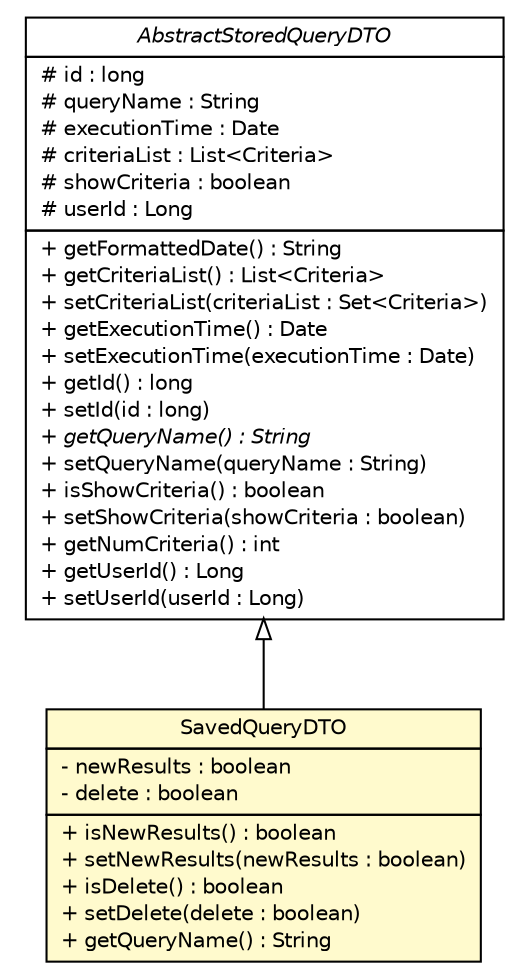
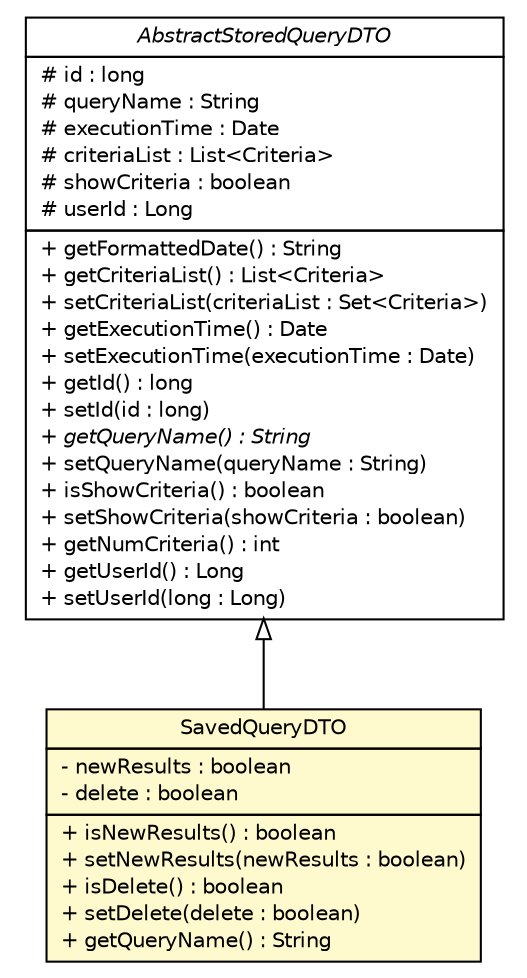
  digraph {
    node [fontcolor=black fontname=Helvetica fontsize=10.0 shape=plaintext]
-   n1 [label=<<table border="0" cellborder="1" cellspacing="0" cellpadding="2" port="p" href="./AbstractStoredQueryDTO.html"> 		<tr><td><table border="0" cellspacing="0" cellpadding="1"> 			<tr><td><font face="Helvetica-Oblique"> AbstractStoredQueryDTO </font></td></tr> 		</table></td></tr> 		<tr><td><table border="0" cellspacing="0" cellpadding="1"> 			<tr><td align="left"> # id : long </td></tr> 			<tr><td align="left"> # queryName : String </td></tr> 			<tr><td align="left"> # executionTime : Date </td></tr> 			<tr><td align="left"> # criteriaList : List&lt;Criteria&gt; </td></tr> 			<tr><td align="left"> # showCriteria : boolean </td></tr> 			<tr><td align="left"> # userId : Long </td></tr> 		</table></td></tr> 		<tr><td><table border="0" cellspacing="0" cellpadding="1"> 			<tr><td align="left"> + getFormattedDate() : String </td></tr> 			<tr><td align="left"> + getCriteriaList() : List&lt;Criteria&gt; </td></tr> 			<tr><td align="left"> + setCriteriaList(criteriaList : Set&lt;Criteria&gt;) </td></tr> 			<tr><td align="left"> + getExecutionTime() : Date </td></tr> 			<tr><td align="left"> + setExecutionTime(executionTime : Date) </td></tr> 			<tr><td align="left"> + getId() : long </td></tr> 			<tr><td align="left"> + setId(id : long) </td></tr> 			<tr><td align="left"><font face="Helvetica-Oblique" point-size="10.0"> + getQueryName() : String </font></td></tr> 			<tr><td align="left"> + setQueryName(queryName : String) </td></tr> 			<tr><td align="left"> + isShowCriteria() : boolean </td></tr> 			<tr><td align="left"> + setShowCriteria(showCriteria : boolean) </td></tr> 			<tr><td align="left"> + getNumCriteria() : int </td></tr> 			<tr><td align="left"> + getUserId() : Long </td></tr> 			<tr><td align="left"> + setUserId(userId : Long) </td></tr> 		</table></td></tr> 		</table>>]
+   n1 [label=<<table border="0" cellborder="1" cellspacing="0" cellpadding="2" port="p" href="./AbstractStoredQueryDTO.html"> 		<tr><td><table border="0" cellspacing="0" cellpadding="1"> 			<tr><td><font face="Helvetica-Oblique"> AbstractStoredQueryDTO </font></td></tr> 		</table></td></tr> 		<tr><td><table border="0" cellspacing="0" cellpadding="1"> 			<tr><td align="left"> # id : long </td></tr> 			<tr><td align="left"> # queryName : String </td></tr> 			<tr><td align="left"> # executionTime : Date </td></tr> 			<tr><td align="left"> # criteriaList : List&lt;Criteria&gt; </td></tr> 			<tr><td align="left"> # showCriteria : boolean </td></tr> 			<tr><td align="left"> # userId : Long </td></tr> 		</table></td></tr> 		<tr><td><table border="0" cellspacing="0" cellpadding="1"> 			<tr><td align="left"> + getFormattedDate() : String </td></tr> 			<tr><td align="left"> + getCriteriaList() : List&lt;Criteria&gt; </td></tr> 			<tr><td align="left"> + setCriteriaList(criteriaList : Set&lt;Criteria&gt;) </td></tr> 			<tr><td align="left"> + getExecutionTime() : Date </td></tr> 			<tr><td align="left"> + setExecutionTime(executionTime : Date) </td></tr> 			<tr><td align="left"> + getId() : long </td></tr> 			<tr><td align="left"> + setId(id : long) </td></tr> 			<tr><td align="left"><font face="Helvetica-Oblique" point-size="10.0"> + getQueryName() : String </font></td></tr> 			<tr><td align="left"> + setQueryName(queryName : String) </td></tr> 			<tr><td align="left"> + isShowCriteria() : boolean </td></tr> 			<tr><td align="left"> + setShowCriteria(showCriteria : boolean) </td></tr> 			<tr><td align="left"> + getNumCriteria() : int </td></tr> 			<tr><td align="left"> + getUserId() : Long </td></tr> 			<tr><td align="left"> + setUserId(long : Long) </td></tr> 		</table></td></tr> 		</table>>]
    n2 [label=<<table border="0" cellborder="1" cellspacing="0" cellpadding="2" port="p" bgcolor="lemonChiffon" href="./SavedQueryDTO.html"> 		<tr><td><table border="0" cellspacing="0" cellpadding="1"> 			<tr><td> SavedQueryDTO </td></tr> 		</table></td></tr> 		<tr><td><table border="0" cellspacing="0" cellpadding="1"> 			<tr><td align="left"> - newResults : boolean </td></tr> 			<tr><td align="left"> - delete : boolean </td></tr> 		</table></td></tr> 		<tr><td><table border="0" cellspacing="0" cellpadding="1"> 			<tr><td align="left"> + isNewResults() : boolean </td></tr> 			<tr><td align="left"> + setNewResults(newResults : boolean) </td></tr> 			<tr><td align="left"> + isDelete() : boolean </td></tr> 			<tr><td align="left"> + setDelete(delete : boolean) </td></tr> 			<tr><td align="left"> + getQueryName() : String </td></tr> 		</table></td></tr> 		</table>>]
    n1 -> n2 [arrowtail=empty dir=back fontname=Helvetica fontsize=10 headport=p labelfontname=Helvetica labelfontsize=10 tailport=p]
  }
